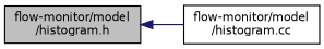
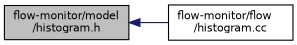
  digraph {
    rankdir=LR
    node [color=black fontname=Helvetica fontsize=10 shape=record style=filled]
    n1 [fillcolor=grey75 fontcolor=black height=0.2 label="flow-monitor/model\l/histogram.h" width=0.4]
-   n2 [fillcolor=white height=0.2 label="flow-monitor/model\l/histogram.cc" width=0.4]
+   n2 [fillcolor=white height=0.2 label="flow-monitor/flow\l/histogram.cc" width=0.4]
    n1 -> n2 [color=midnightblue dir=back fontname=Helvetica fontsize=10 labelfontname=Helvetica labelfontsize=10 style=solid]
  }
